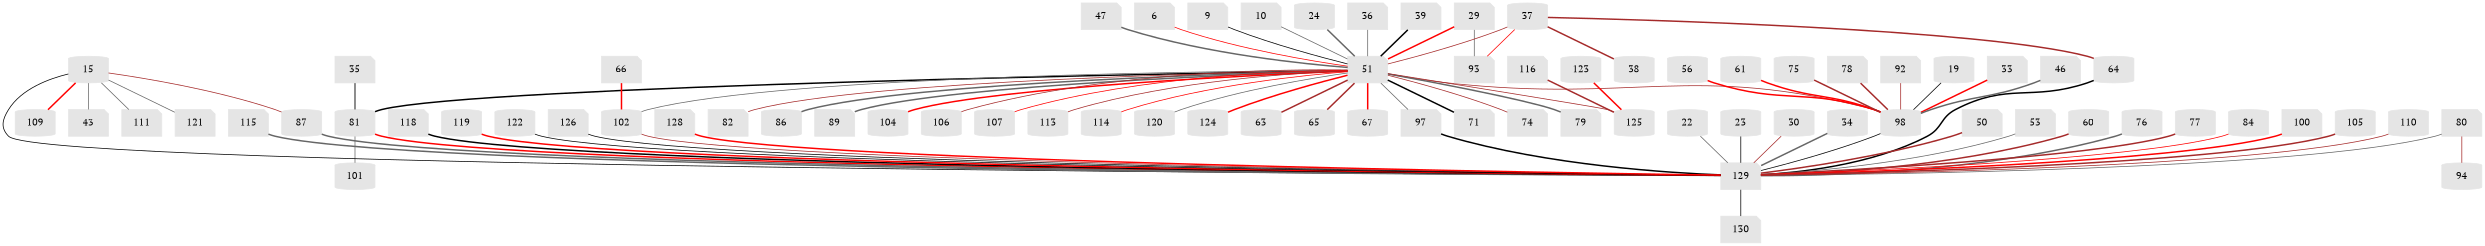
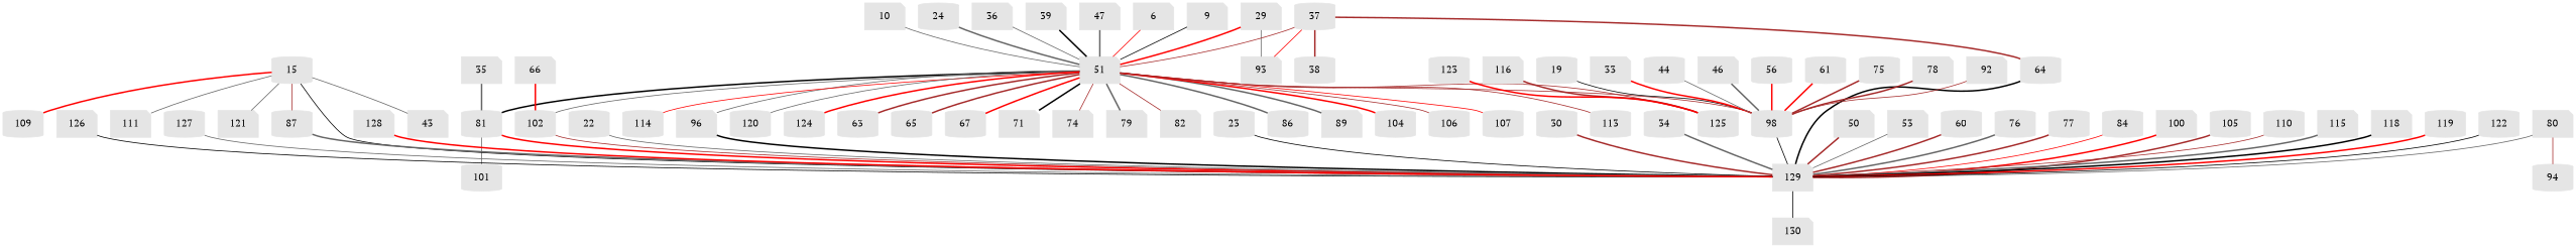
  graph {
    fontname="PT Serif"
    node [color=gray90 fontname="PT Serif" shape=cylinder style=filled]
    edge [color=gray40 fontname="PT Serif" style=bold]
    51 [shape=note super="+16+13+5+11"]
    98 [super="+73+70"]
    n3 [label=81 super="+49+90"]
    63
    65 [super="+12"]
    67
    71 [shape=note]
    74 [shape=note]
    79 [shape=note]
    82 [shape=note]
    86
    89 [shape=note]
-   96 [shape=note super="+17+18" label=97]
+   96 [shape=note super="+17+18"]
    102 [super="+48"]
    104
    106
    107 [super="+55"]
    113
    114
    120
    124
    125 [super="+88"]
    6 [shape=note]
    9 [shape=note]
    10 [shape=note]
    15 [super="+4"]
    43 [shape=note]
    87 [super="+41"]
    109
    111 [shape=note]
    121 [shape=note super="+112"]
    129 [shape=note super="+26+28+45+54+117+95"]
    130 [shape=note]
    19
    22
    23
    24
    29 [shape=note]
    93 [shape=note super="+81"]
    30
    33 [shape=note]
    34
    101
    35 [shape=note]
    36 [shape=note]
    37 [super="+25+20"]
    38
    64
    39 [shape=note]
+   44
    46 [shape=note]
    47 [shape=note]
    50 [shape=note]
    80 [shape=note super="+21"]
    94
    53 [shape=note]
    56
    60
    61
    66 [shape=note]
    75
    76
    77
    78 [shape=note]
    84
    92 [shape=note]
    100 [shape=note]
    105 [super="+97+99"]
    110
    115 [shape=note super="+108"]
    116 [shape=note]
    118 [shape=note]
    119
    122
    123
    126 [shape=note]
+   127
    128 [shape=note]
    51 -- 98 [color=brown style=solid weight=6]
    51 -- n3 [color=black weight=3]
    51 -- 63 [color=brown]
    51 -- 65 [color=brown]
    51 -- 67 [color=red]
    51 -- 71 [color=black]
    51 -- 74 [color=brown style=solid]
    51 -- 79
    51 -- 82 [color=brown style=solid]
    51 -- 86
    51 -- 89
    51 -- 96 [style=solid weight=4]
    51 -- 102 [style=solid weight=2]
    51 -- 104 [color=red]
    51 -- 106 [color=brown style=solid]
    51 -- 107 [color=red style=solid]
    51 -- 113 [color=brown style=solid]
    51 -- 114 [color=red style=solid]
    51 -- 120 [style=solid]
    51 -- 124 [color=red]
    51 -- 125 [color=brown style=solid weight=2]
    98 -- 129 [color=black style=solid]
    n3 -- 129 [color=red]
    n3 -- 101 [style=solid]
    96 -- 129 [color=black]
    102 -- 129 [color=brown style=solid]
    6 -- 51 [color=red style=solid]
    9 -- 51 [color=black style=solid]
    10 -- 51 [style=solid]
    15 -- 43 [style=solid]
    15 -- 87 [color=brown style=solid weight=2]
    15 -- 109 [color=red]
    15 -- 111 [style=solid]
    15 -- 121 [style=solid]
    15 -- 129 [color=black style=solid weight=3]
    87 -- 129
    129 -- 130 [color=black style=solid]
    19 -- 98 [color=black style=solid]
    22 -- 129 [style=solid]
    23 -- 129 [color=black style=solid]
    24 -- 51
    29 -- 51 [color=red weight=2]
    29 -- 93 [style=solid]
-   30 -- 129 [color=brown style=solid]
+   30 -- 129 [color=brown]
    33 -- 98 [color=red]
    34 -- 129
    35 -- n3
    36 -- 51 [style=solid weight=2]
    37 -- 51 [color=brown style=solid weight=2]
    37 -- 93 [color=red style=solid]
    37 -- 38 [color=brown]
    37 -- 64 [color=brown]
    64 -- 129 [color=black]
    39 -- 51 [color=black]
+   44 -- 98 [style=solid]
    46 -- 98
    47 -- 51
    50 -- 129 [color=brown]
    80 -- 129 [style=solid]
    80 -- 94 [color=brown style=solid]
    53 -- 129 [style=solid]
    56 -- 98 [color=red]
    60 -- 129 [color=brown]
    61 -- 98 [color=red]
    66 -- 102 [color=red]
    75 -- 98 [color=brown]
    76 -- 129
    77 -- 129 [color=brown]
    78 -- 98 [color=brown]
    84 -- 129 [color=red style=solid]
    92 -- 98 [color=brown style=solid]
    100 -- 129 [color=red]
    105 -- 129 [color=brown]
    110 -- 129 [color=brown style=solid]
    115 -- 129
    116 -- 125 [color=brown]
    118 -- 129 [color=black]
    119 -- 129 [color=red]
    122 -- 129 [color=black style=solid]
    123 -- 125 [color=red]
    126 -- 129 [color=black style=solid]
+   127 -- 129 [style=solid]
    128 -- 129 [color=red]
  }
